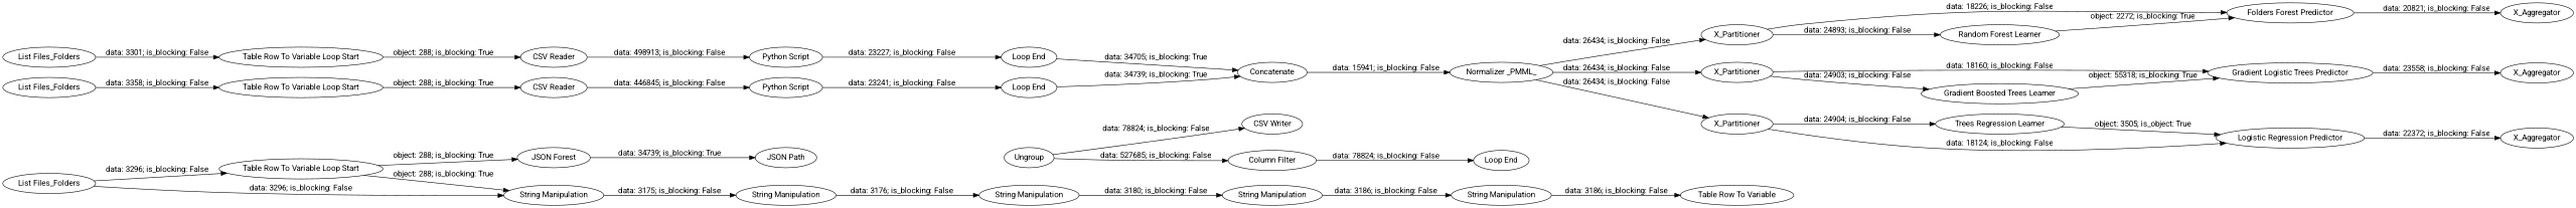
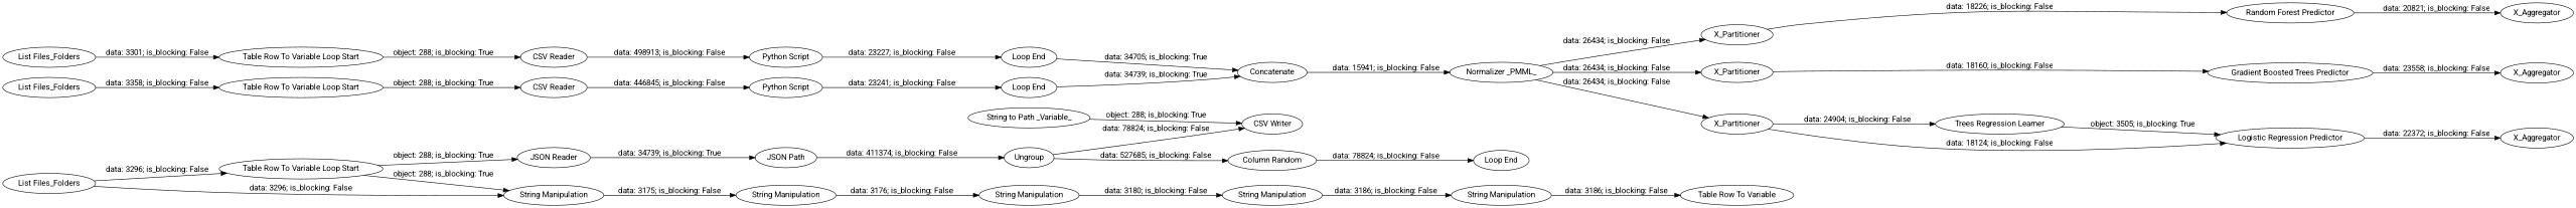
  digraph {
    fontname=Roboto
    rankdir=LR
    node [fontname=Roboto]
    edge [fontname=Roboto]
    n1 [label="Table Row To Variable Loop Start"]
-   n2 [label="JSON Forest"]
+   n2 [label="JSON Reader"]
    n3 [label="String Manipulation"]
    n4 [label="JSON Path"]
    n5 [label="String Manipulation"]
-   n6 [label="Gradient Logistic Trees Predictor"]
+   n6 [label="Gradient Boosted Trees Predictor"]
    n7 [label=X_Aggregator]
    n8 [label="Table Row To Variable"]
+   n9 [label="String to Path _Variable_"]
    n10 [label="CSV Writer"]
    n11 [label=X_Partitioner]
-   n12 [label="Folders Forest Predictor"]
-   n13 [label="Random Forest Learner"]
+   n12 [label="Random Forest Predictor"]
    n14 [label=X_Aggregator]
    n15 [label="Normalizer _PMML_"]
    n16 [label=X_Partitioner]
    n17 [label=X_Partitioner]
-   n18 [label="Gradient Boosted Trees Learner"]
    n19 [label="Trees Regression Learner"]
    n20 [label="Logistic Regression Predictor"]
    n21 [label="String Manipulation"]
    n22 [label="String Manipulation"]
    n23 [label="String Manipulation"]
    n24 [label="Python Script"]
    n25 [label="Loop End"]
    n26 [label=Concatenate]
    n27 [label="Table Row To Variable Loop Start"]
    n28 [label="CSV Reader"]
-   n29 [label="Column Filter"]
+   n29 [label="Column Random"]
    n30 [label="Loop End"]
    n31 [label="Python Script"]
    n32 [label="Loop End"]
    n33 [label="List Files_Folders"]
    n34 [label="Table Row To Variable Loop Start"]
    n35 [label="CSV Reader"]
    n36 [label=X_Aggregator]
    n37 [label=Ungroup]
    n38 [label="List Files_Folders"]
    n39 [label="List Files_Folders"]
    n1 -> n2 [label="object: 288; is_blocking: True"]
    n1 -> n3 [label="object: 288; is_blocking: True"]
    n2 -> n4 [label="data: 34739; is_blocking: True"]
    n3 -> n5 [label="data: 3175; is_blocking: False"]
+   n4 -> n37 [label="data: 411374; is_blocking: False"]
    n5 -> n21 [label="data: 3176; is_blocking: False"]
    n6 -> n7 [label="data: 23558; is_blocking: False"]
+   n9 -> n10 [label="object: 288; is_blocking: True"]
    n11 -> n12 [label="data: 18226; is_blocking: False"]
-   n11 -> n13 [label="data: 24893; is_blocking: False"]
    n12 -> n14 [label="data: 20821; is_blocking: False"]
-   n13 -> n12 [label="object: 2272; is_blocking: True"]
    n15 -> n11 [label="data: 26434; is_blocking: False"]
    n15 -> n16 [label="data: 26434; is_blocking: False"]
    n15 -> n17 [label="data: 26434; is_blocking: False"]
    n16 -> n6 [label="data: 18160; is_blocking: False"]
-   n16 -> n18 [label="data: 24903; is_blocking: False"]
    n17 -> n19 [label="data: 24904; is_blocking: False"]
    n17 -> n20 [label="data: 18124; is_blocking: False"]
-   n18 -> n6 [label="object: 55318; is_blocking: True"]
-   n19 -> n20 [label="object: 3505; is_object: True"]
+   n19 -> n20 [label="object: 3505; is_blocking: True"]
    n20 -> n36 [label="data: 22372; is_blocking: False"]
    n21 -> n22 [label="data: 3180; is_blocking: False"]
    n22 -> n23 [label="data: 3186; is_blocking: False"]
    n23 -> n8 [label="data: 3186; is_blocking: False"]
    n24 -> n25 [label="data: 23227; is_blocking: False"]
    n25 -> n26 [label="data: 34705; is_blocking: True"]
    n26 -> n15 [label="data: 15941; is_blocking: False"]
    n27 -> n28 [label="object: 288; is_blocking: True"]
    n28 -> n24 [label="data: 498913; is_blocking: False"]
    n29 -> n30 [label="data: 78824; is_blocking: False"]
    n31 -> n32 [label="data: 23241; is_blocking: False"]
    n32 -> n26 [label="data: 34739; is_blocking: True"]
    n33 -> n34 [label="data: 3358; is_blocking: False"]
    n34 -> n35 [label="object: 288; is_blocking: True"]
    n35 -> n31 [label="data: 446845; is_blocking: False"]
    n37 -> n10 [label="data: 78824; is_blocking: False"]
    n37 -> n29 [label="data: 527685; is_blocking: False"]
    n38 -> n1 [label="data: 3296; is_blocking: False"]
    n38 -> n3 [label="data: 3296; is_blocking: False"]
    n39 -> n27 [label="data: 3301; is_blocking: False"]
  }
